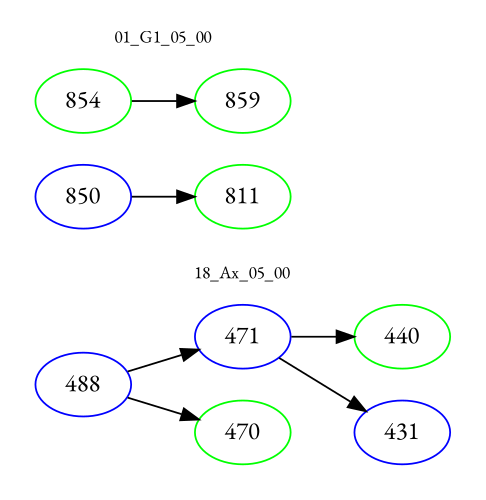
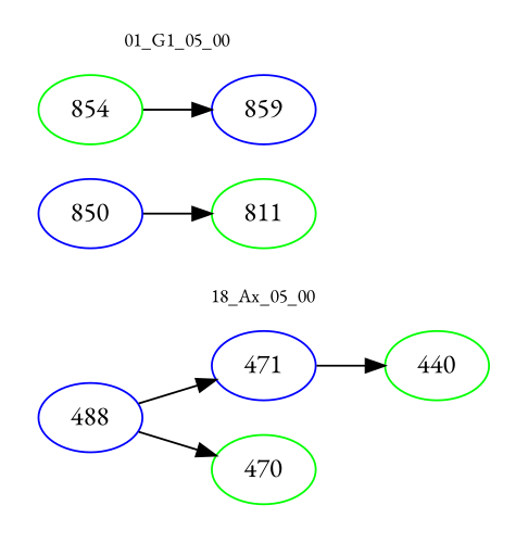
  digraph {
    fontname="EB Garamond"
    rankdir=LR
    node [color=blue fontname="EB Garamond"]
    edge [color=black fontname="EB Garamond"]
    n1 [color=green label=470]
    n2 [label=488]
    n3 [label=471]
-   n4 [label=431]
    n5 [color=green label=440]
    n6 [color=green label=854]
-   n7 [color=green label=859]
+   n7 [label=859]
    n8 [label=850]
    n9 [color=green label=811]
    subgraph cluster_1 {
      color=white
      fontsize=10
      label="18_Ax_05_00"
      n1
      n2
      n3
-     n4
      n5
    }
    subgraph cluster_2 {
      color=white
      fontsize=10
      label="01_G1_05_00"
      n6
      n7
      n8
      n9
    }
    n2 -> n1
    n2 -> n3
-   n3 -> n4
    n3 -> n5
    n6 -> n7
    n8 -> n9
  }
